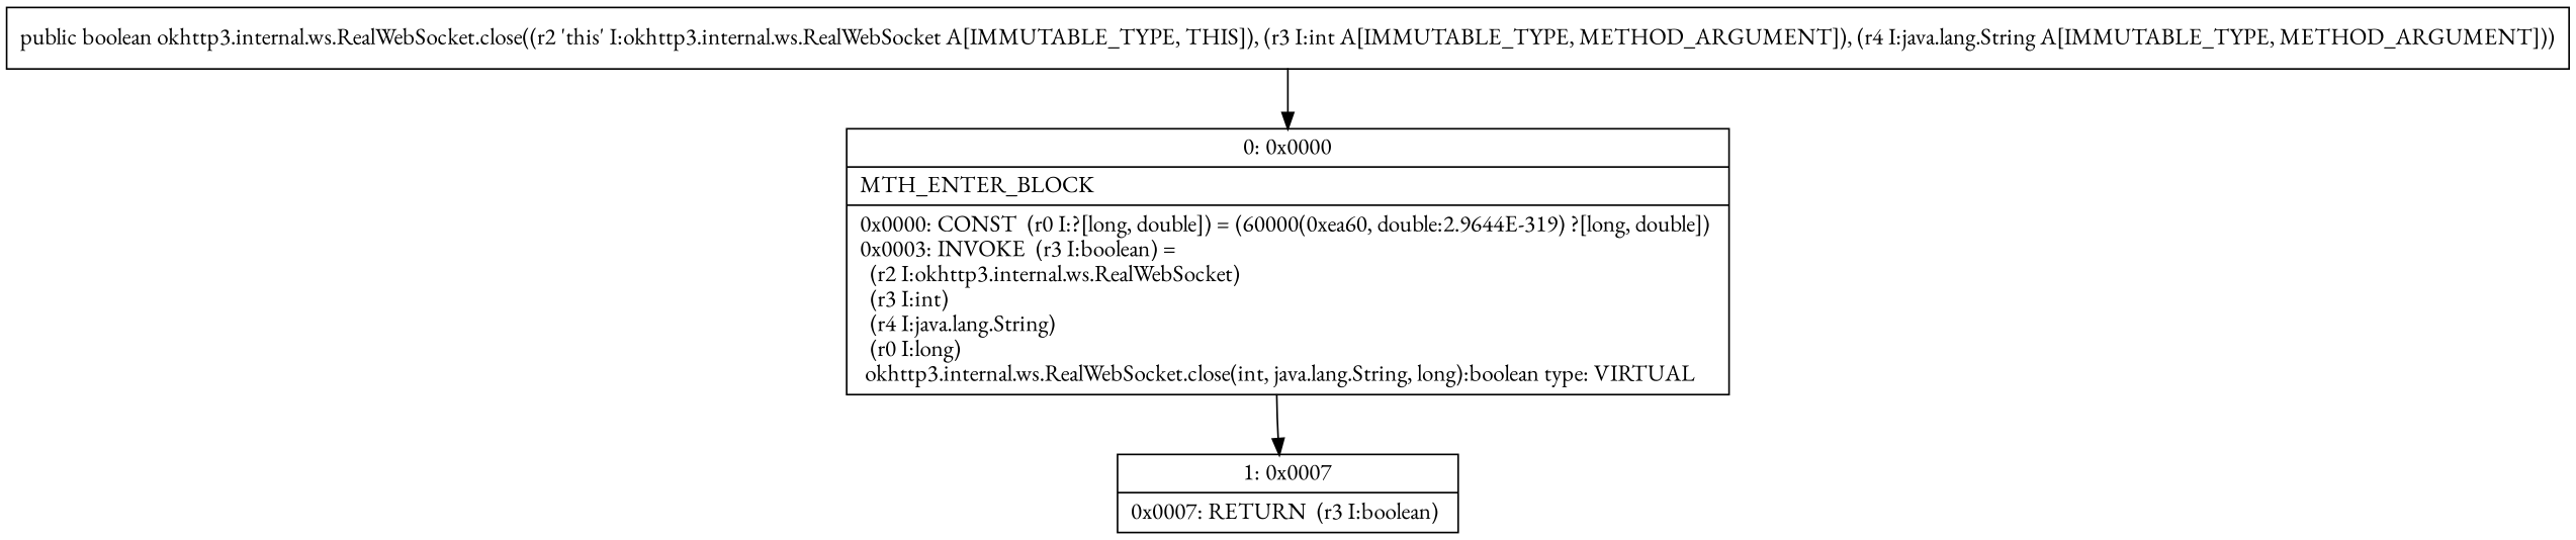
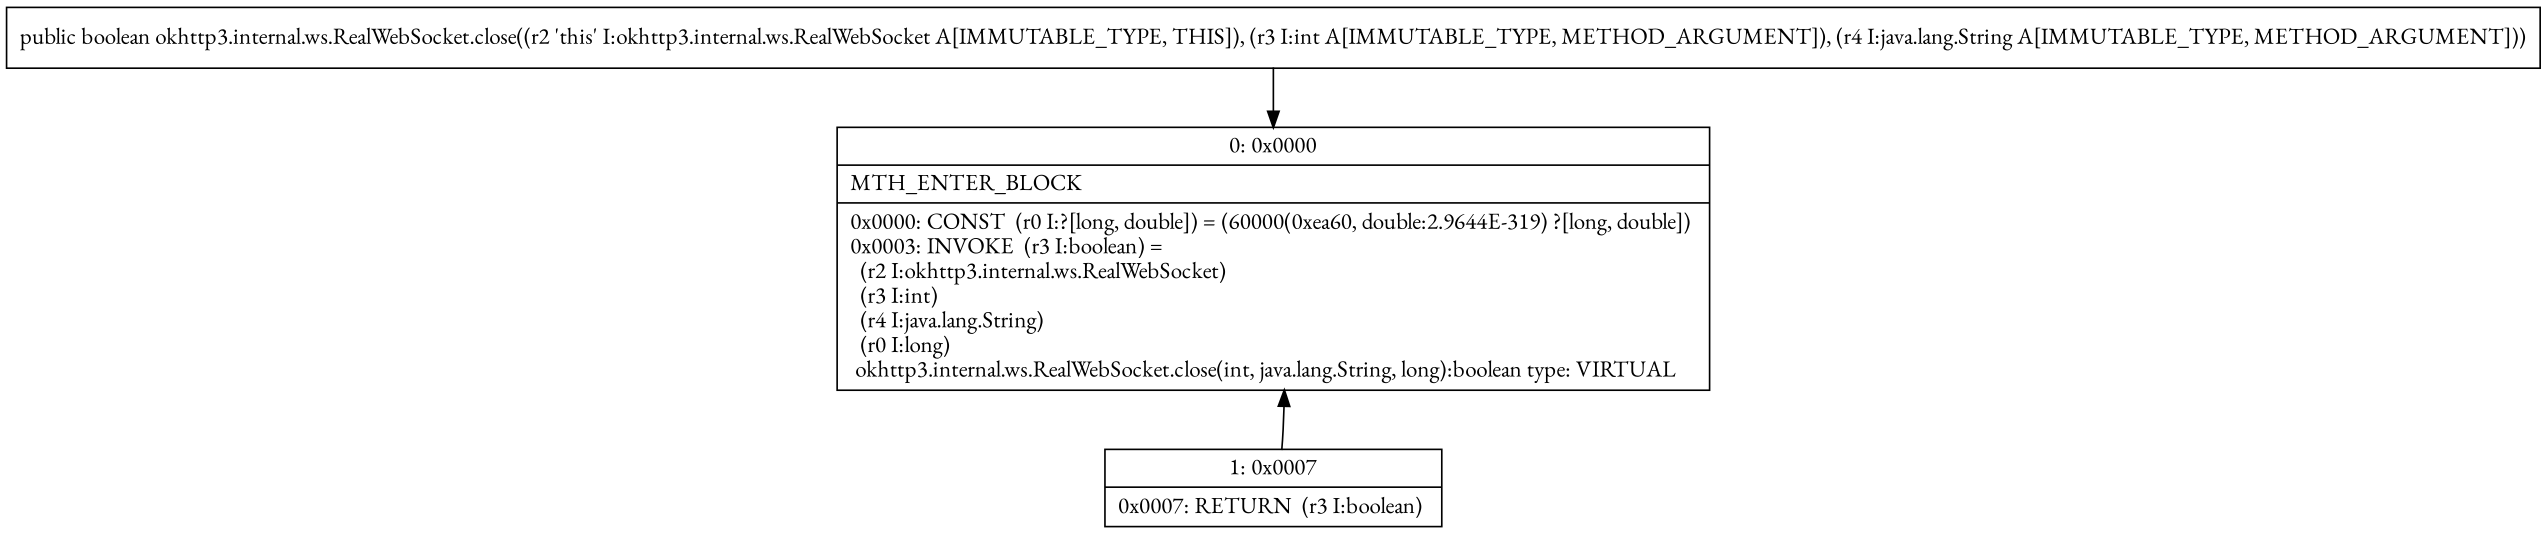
  digraph {
    fontname="EB Garamond"
    node [shape=record fontname="EB Garamond"]
    edge [fontname="EB Garamond"]
    n1 [label="{0\:\ 0x0000|MTH_ENTER_BLOCK\l|0x0000: CONST  (r0 I:?[long, double]) = (60000(0xea60, double:2.9644E\-319) ?[long, double]) \l0x0003: INVOKE  (r3 I:boolean) = \l  (r2 I:okhttp3.internal.ws.RealWebSocket)\l  (r3 I:int)\l  (r4 I:java.lang.String)\l  (r0 I:long)\l okhttp3.internal.ws.RealWebSocket.close(int, java.lang.String, long):boolean type: VIRTUAL \l}"]
    n2 [label="{1\:\ 0x0007|0x0007: RETURN  (r3 I:boolean) \l}"]
    n3 [label="{public boolean okhttp3.internal.ws.RealWebSocket.close((r2 'this' I:okhttp3.internal.ws.RealWebSocket A[IMMUTABLE_TYPE, THIS]), (r3 I:int A[IMMUTABLE_TYPE, METHOD_ARGUMENT]), (r4 I:java.lang.String A[IMMUTABLE_TYPE, METHOD_ARGUMENT])) }"]
-   n1 -> n2
+   n2 -> n1
    n3 -> n1
  }
